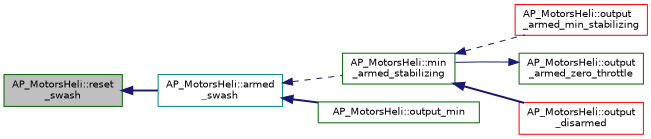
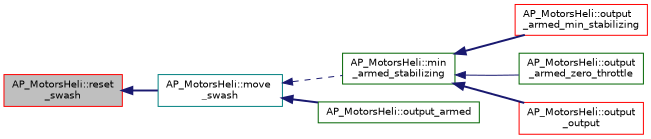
  digraph {
    rankdir=LR
    node [color=darkgreen fillcolor=white fontname=Helvetica fontsize=10 shape=record style=filled]
    edge [color=midnightblue dir=back fontname=Helvetica fontsize=10 labelfontname=Helvetica labelfontsize=10 style=bold]
-   n1 [fillcolor=grey75 fontcolor=black height=0.2 label="AP_MotorsHeli::reset\l_swash" width=0.4]
-   n2 [color=teal height=0.2 label="AP_MotorsHeli::armed\l_swash" width=0.4]
+   n1 [color=red fillcolor=grey75 fontcolor=black height=0.2 label="AP_MotorsHeli::reset\l_swash" width=0.4]
+   n2 [color=teal height=0.2 label="AP_MotorsHeli::move\l_swash" width=0.4]
    n3 [height=0.2 label="AP_MotorsHeli::min\l_armed_stabilizing" width=0.4]
-   n4 [height=0.2 label="AP_MotorsHeli::output_min" width=0.4]
+   n4 [height=0.2 label="AP_MotorsHeli::output_armed" width=0.4]
    n5 [color=red height=0.2 label="AP_MotorsHeli::output\l_armed_min_stabilizing" width=0.4]
    n6 [height=0.2 label="AP_MotorsHeli::output\l_armed_zero_throttle" width=0.4]
-   n7 [color=red height=0.2 label="AP_MotorsHeli::output\l_disarmed" width=0.4]
+   n7 [color=red height=0.2 label="AP_MotorsHeli::output\l_output" width=0.4]
    n1 -> n2
    n2 -> n3 [style=dashed]
    n2 -> n4
-   n3 -> n5 [style=dashed]
-   n6 -> n3 [style=solid]
+   n3 -> n5
+   n3 -> n6 [style=solid]
    n3 -> n7
  }
